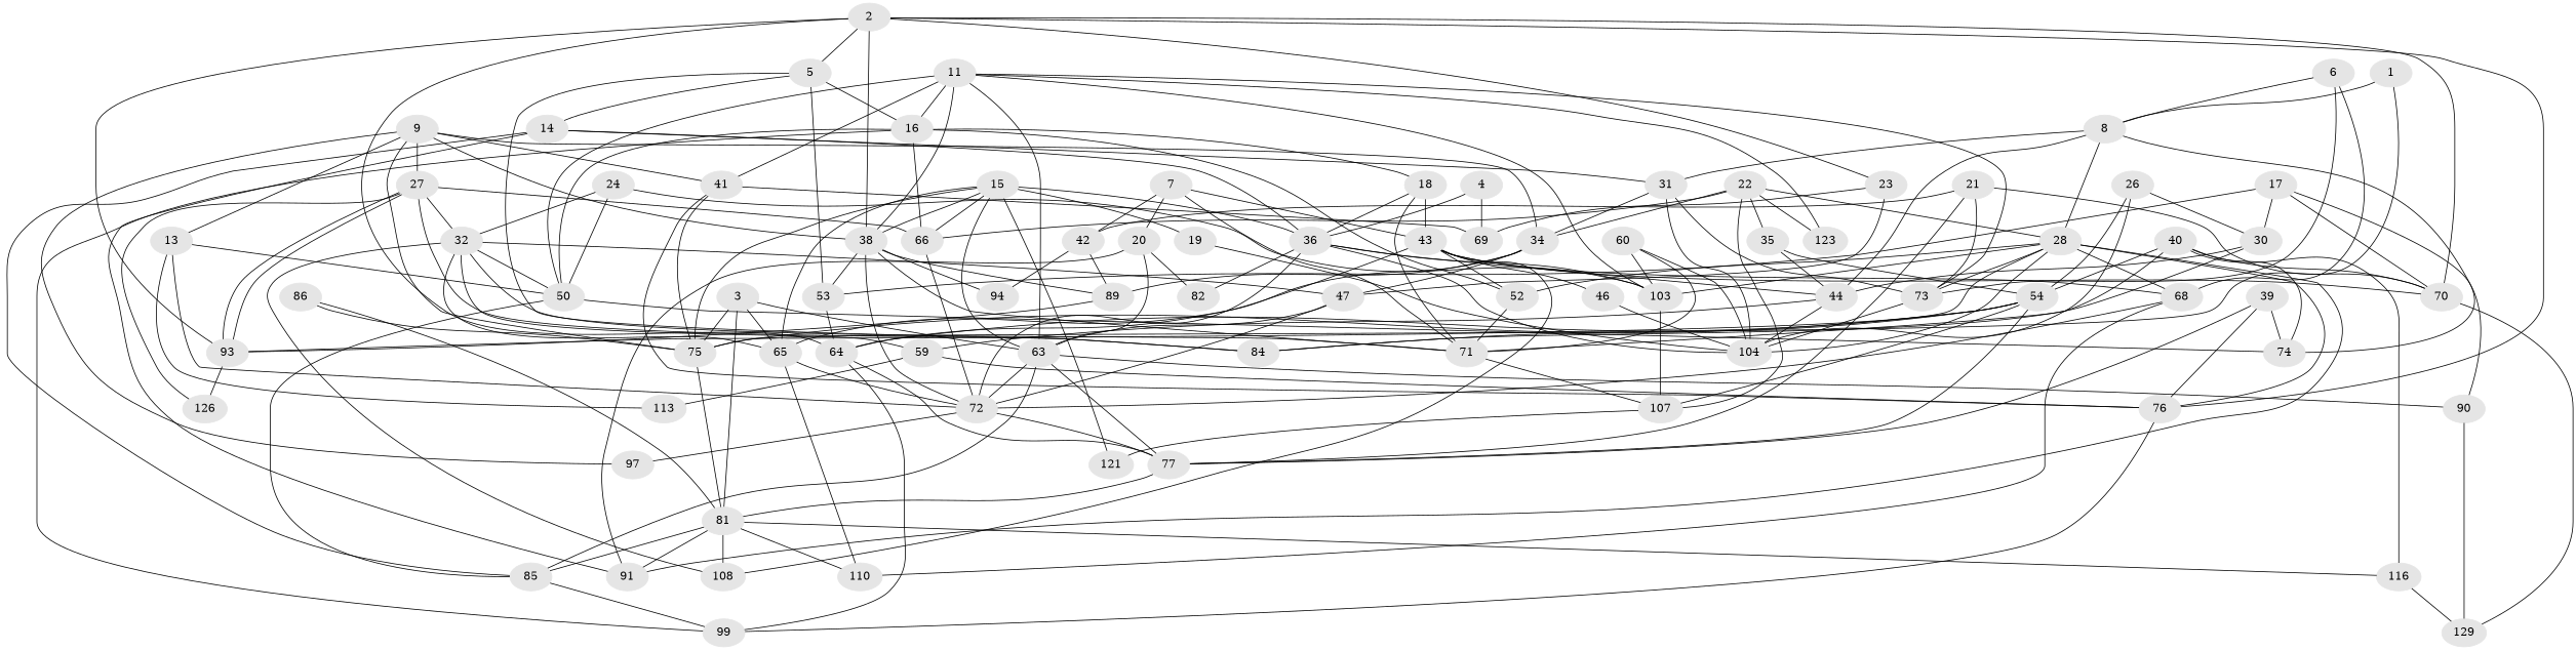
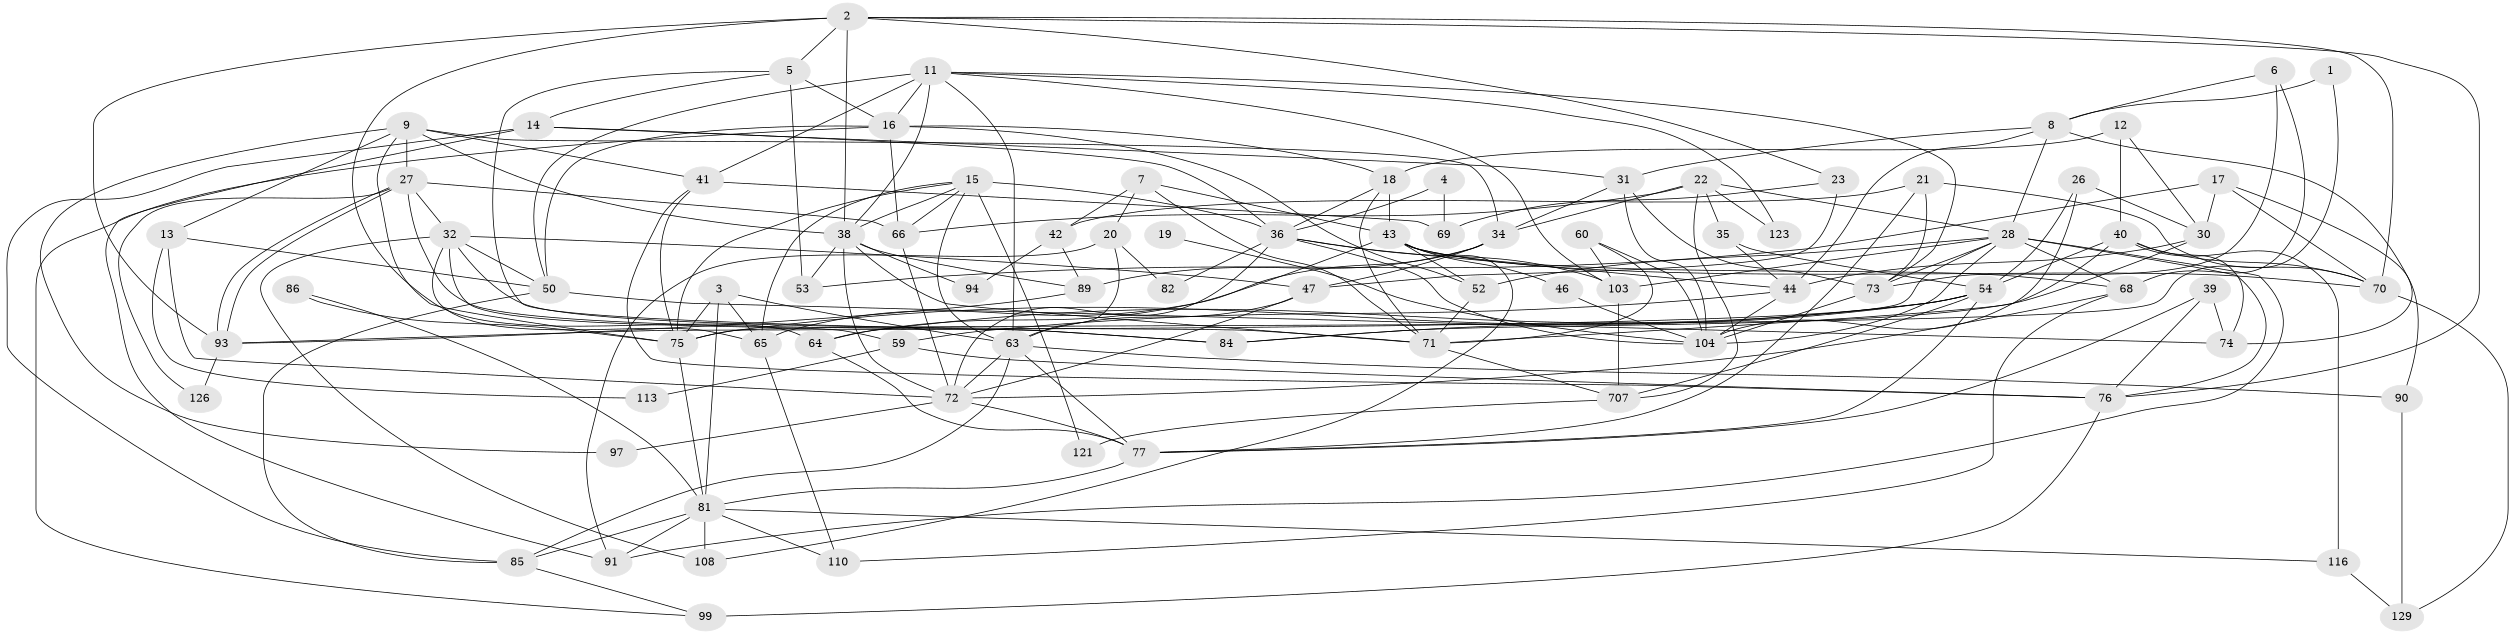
  graph {
    node [color=gray90 style=filled]
    8 [super="+10"]
    28 [super="+122"]
    31
    44 [super="+109"]
    74
    1
    75 [super="+114"]
    81 [super="+100"]
    2 [super="+101"]
    5 [super="+25"]
    23
    38 [super="+55"]
    64
    70
    76 [super="+117"]
    93
    14 [super="+33"]
    16 [super="+106"]
    53 [super="+86"]
    84
    69
    47 [super="+102"]
    71 [super="+105"]
    72 [super="+96"]
    89
    94
    99 [super="+128"]
    77 [super="+111"]
    129
    126
    63 [super="+80"]
    85
    90
    3
    65 [super="+79"]
    110
    91 [super="+119"]
    108
    116
    36 [super="+45"]
    103 [super="+112"]
    104 [super="+125"]
    82
    4
    50 [super="+115"]
    18
    66
    52 [super="+124"]
    6
    68 [super="+92"]
    73
    7 [super="+61"]
    20 [super="+88"]
    42
    43 [super="+95"]
    46
-   107
+   107 [label=707]
    34 [super="+83"]
    59 [super="+78"]
    9 [super="+118"]
    13
    27 [super="+67"]
    41 [super="+48"]
    97
    113
    32 [super="+49"]
    11 [super="+98"]
    123
+   12
    30 [super="+37"]
    40 [super="+57"]
    54 [super="+87"]
    15 [super="+29"]
    19
    121
    17 [super="+62"]
    21 [super="+58"]
    22 [super="+51"]
    35
-   24 [super="+127"]
    26
    39
    n83 [label=86]
    60 [super="+120"]
    8 -- 28
    8 -- 31
    8 -- 44
    8 -- 74
    28 -- 76
    28 -- 93
    28 -- 91
    28 -- 103
    28 -- 104
    28 -- 52
    28 -- 68
    28 -- 73
    31 -- 104
    31 -- 73
    31 -- 34
    44 -- 104
    44 -- 59
    1 -- 8
    1 -- 75
    75 -- 81
    81 -- 85
    81 -- 110
    81 -- 91
    81 -- 108
    81 -- 116
    2 -- 5
    2 -- 23
    2 -- 38
    2 -- 64
    2 -- 70
    2 -- 76
    2 -- 93
    5 -- 14
    5 -- 16
    5 -- 53
    5 -- 84
    23 -- 69
    23 -- 47
    38 -- 53
    38 -- 71
    38 -- 72
    38 -- 89
    38 -- 94
-   64 -- 99
    64 -- 77
    70 -- 129
    76 -- 99
    93 -- 126
    14 -- 31
    14 -- 85
    14 -- 91
    14 -- 36
    16 -- 99
    16 -- 50
    16 -- 18
    16 -- 66
    16 -- 52 [weight=2]
-   53 -- 64
    47 -- 72
    47 -- 63
    71 -- 107
    72 -- 77
    72 -- 97
    89 -- 93
    77 -- 81
    63 -- 72
    63 -- 77
    63 -- 85
    63 -- 90
    85 -- 99
    90 -- 129
    3 -- 75
    3 -- 81
    3 -- 63
    3 -- 65
-   65 -- 72
    65 -- 110
    116 -- 129
    36 -- 44
    36 -- 72
    36 -- 103
    36 -- 104
    36 -- 82
    103 -- 107
    4 -- 69
    4 -- 36
    50 -- 74
    50 -- 85
    18 -- 71
    18 -- 36
    18 -- 43
    66 -- 72
    52 -- 71
    6 -- 8
    6 -- 68
    6 -- 73
    68 -- 72
    68 -- 110
    73 -- 104
    7 -- 71
    7 -- 20
    7 -- 42
    7 -- 43
    20 -- 63
    20 -- 91
    20 -- 82
    42 -- 89
    42 -- 94
    43 -- 64
    43 -- 70
    43 -- 108
    43 -- 52
    43 -- 68 [weight=2]
    43 -- 46
    46 -- 104
    107 -- 121
    34 -- 47
    34 -- 89
    34 -- 65
    59 -- 76
    59 -- 113
    9 -- 75
    9 -- 38
    9 -- 34
    9 -- 13
    9 -- 27
    9 -- 41
    9 -- 97
    13 -- 72
    13 -- 50
    13 -- 113
    27 -- 93
    27 -- 93
    27 -- 84
    27 -- 126
    27 -- 66
    27 -- 32
    41 -- 75
    41 -- 76
    41 -- 69
    32 -- 47
    32 -- 71
    32 -- 65
    32 -- 108
    32 -- 50
    32 -- 59
    11 -- 38
    11 -- 16
    11 -- 63
    11 -- 103
    11 -- 50
    11 -- 73
    11 -- 41 [weight=2]
    11 -- 123
+   12 -- 18
+   12 -- 30
+   12 -- 40
    30 -- 44
    30 -- 84
    40 -- 74
    40 -- 70
    40 -- 71
    40 -- 116
    40 -- 54
    54 -- 75
    54 -- 64
    54 -- 84
    54 -- 77
    54 -- 107
    15 -- 75
    15 -- 38
    15 -- 63
    15 -- 65
    15 -- 36
    15 -- 66
-   15 -- 19
    15 -- 121
    19 -- 104
    17 -- 70
    17 -- 53
    17 -- 90
    17 -- 30
    21 -- 70
    21 -- 77
    21 -- 73
    21 -- 42
    22 -- 28
    22 -- 66
    22 -- 107
    22 -- 34
    22 -- 123
    22 -- 35
    35 -- 44
    35 -- 54
-   24 -- 103
-   24 -- 50
-   24 -- 32 [weight=2]
    26 -- 104
    26 -- 30
    26 -- 54
    39 -- 74
    39 -- 76
    39 -- 77
    n83 -- 75
    n83 -- 81
    60 -- 71
    60 -- 103
    60 -- 104
  }
